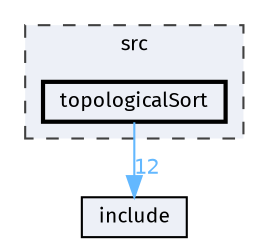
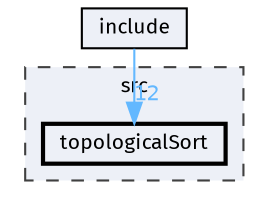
  digraph {
    compound=true
    fontname="Fira Sans"
    node [color=black fillcolor="#edf0f7" fontname="Fira Sans" fontsize=10 shape=box]
    n1 [height=0.2 label=topologicalSort style="filled,bold" width=0.4]
    n2 [height=0.2 label=include style=filled width=0.4]
    subgraph cluster_1 {
      bgcolor="#edf0f7"
      fontsize=10
      label=src
      pencolor=grey25
      style="filled,dashed"
      n1
    }
-   n1 -> n2 [color=steelblue1 fontcolor=steelblue1 fontname="Fira Sans" fontsize=10 headlabel=12 labeldistance=1.5 labelfontname=Helvetica labelfontsize=10 style=solid]
+   n2 -> n1 [color=steelblue1 fontcolor=steelblue1 fontname="Fira Sans" fontsize=10 headlabel=12 labeldistance=1.5 labelfontname=Helvetica labelfontsize=10 style=solid]
  }
